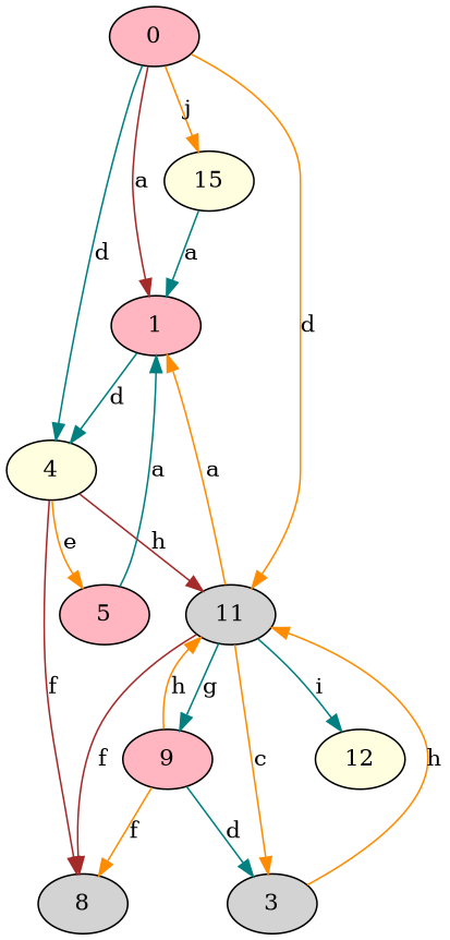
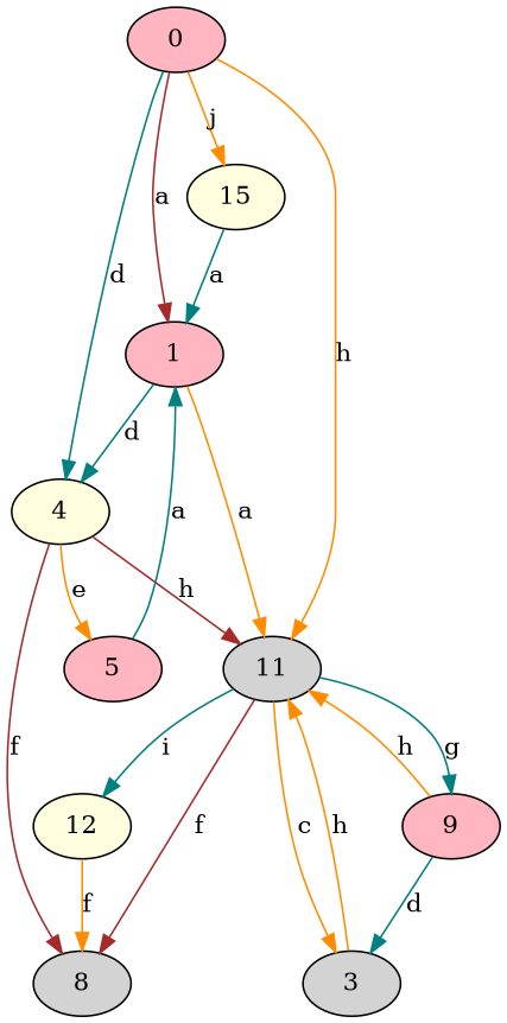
  strict digraph {
    node [fillcolor=lightpink style=filled]
    edge [color=darkorange]
    0
    1
    4 [fillcolor=lightyellow]
    11 [fillcolor=lightgrey]
    15 [fillcolor=lightyellow]
    5
    8 [fillcolor=lightgrey]
    3 [fillcolor=lightgrey]
    9
    12 [fillcolor=lightyellow]
    0 -> 1 [color=brown label=a]
    0 -> 4 [color=teal label=d]
-   0 -> 11 [label=d]
+   0 -> 11 [label=h]
    0 -> 15 [label=j]
    1 -> 4 [color=teal label=d]
    4 -> 11 [color=brown label=h]
    4 -> 5 [label=e]
    4 -> 8 [color=brown label=f]
-   11 -> 1 [label=a]
+   1 -> 11 [label=a]
    11 -> 8 [color=brown label=f]
    11 -> 3 [label=c]
    11 -> 9 [color=teal label=g]
    11 -> 12 [color=teal label=i]
    15 -> 1 [color=teal label=a]
    5 -> 1 [color=teal label=a]
    3 -> 11 [label=h]
    9 -> 11 [label=h]
-   9 -> 8 [label=f]
+   12 -> 8 [label=f]
    9 -> 3 [color=teal label=d]
  }
